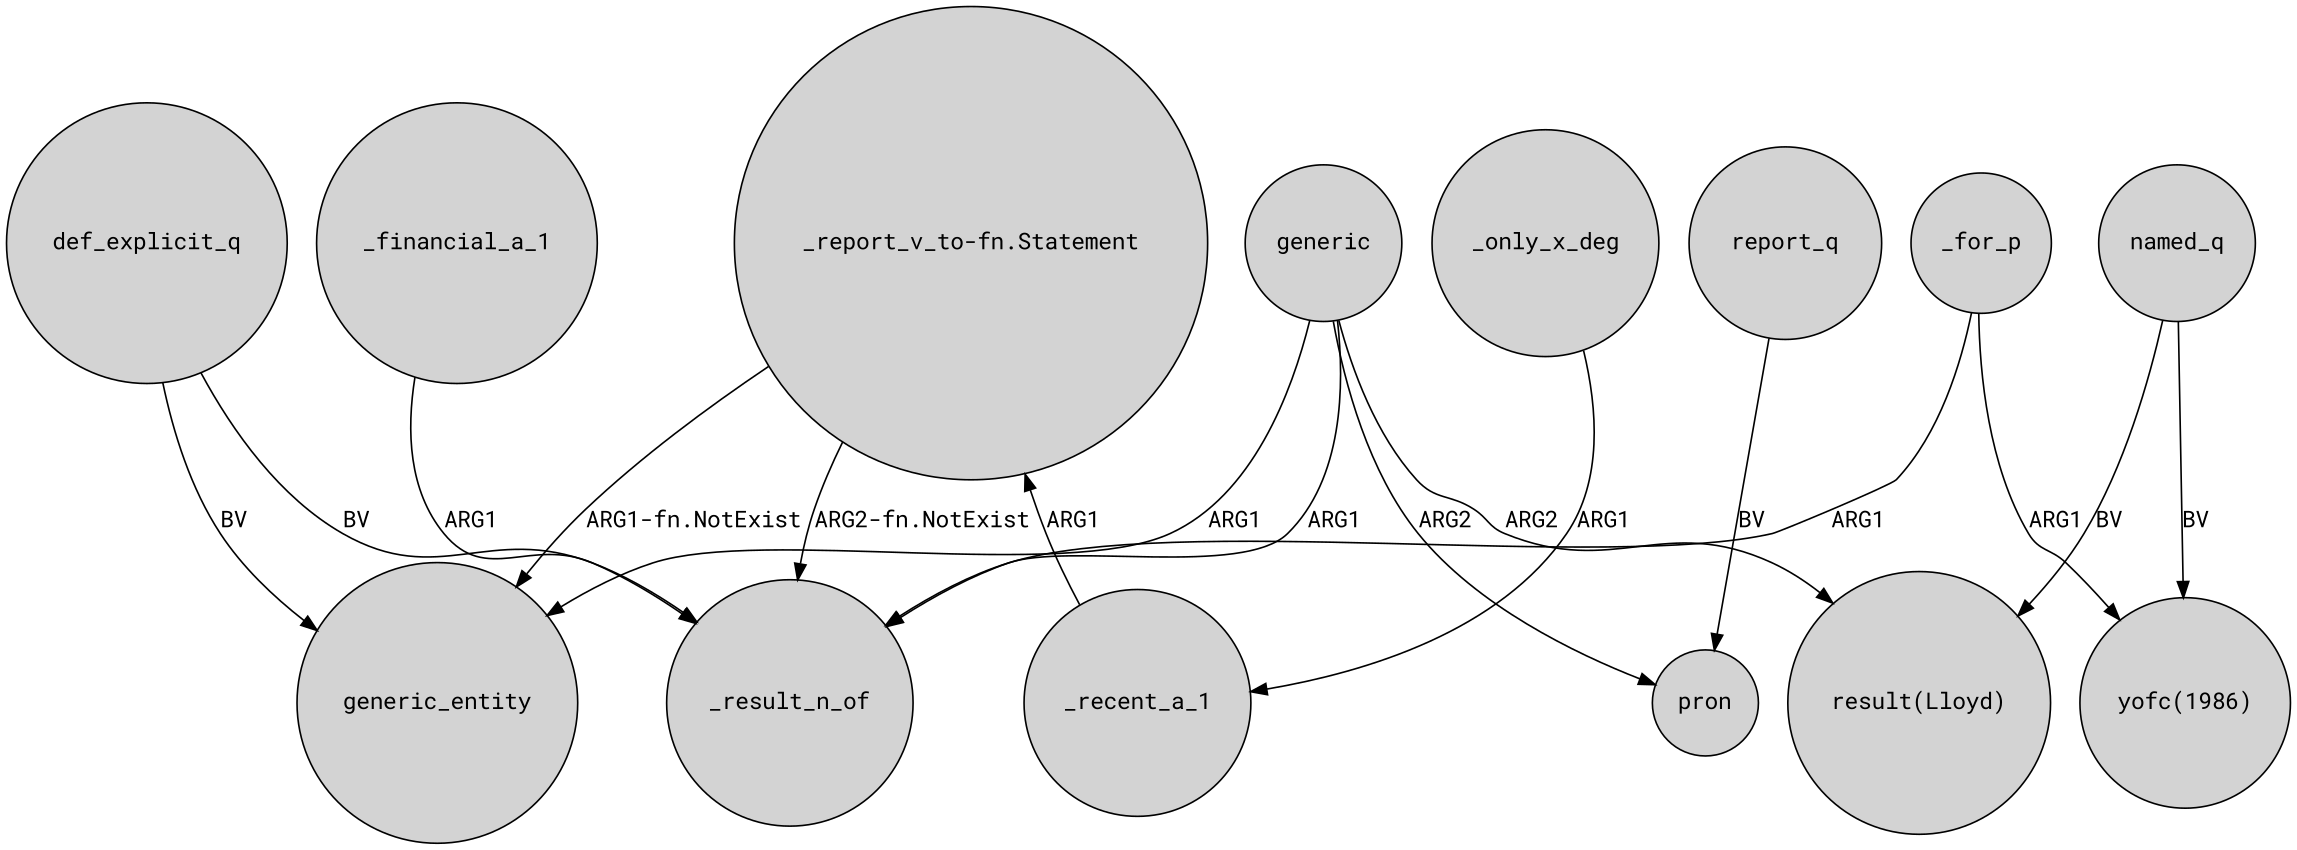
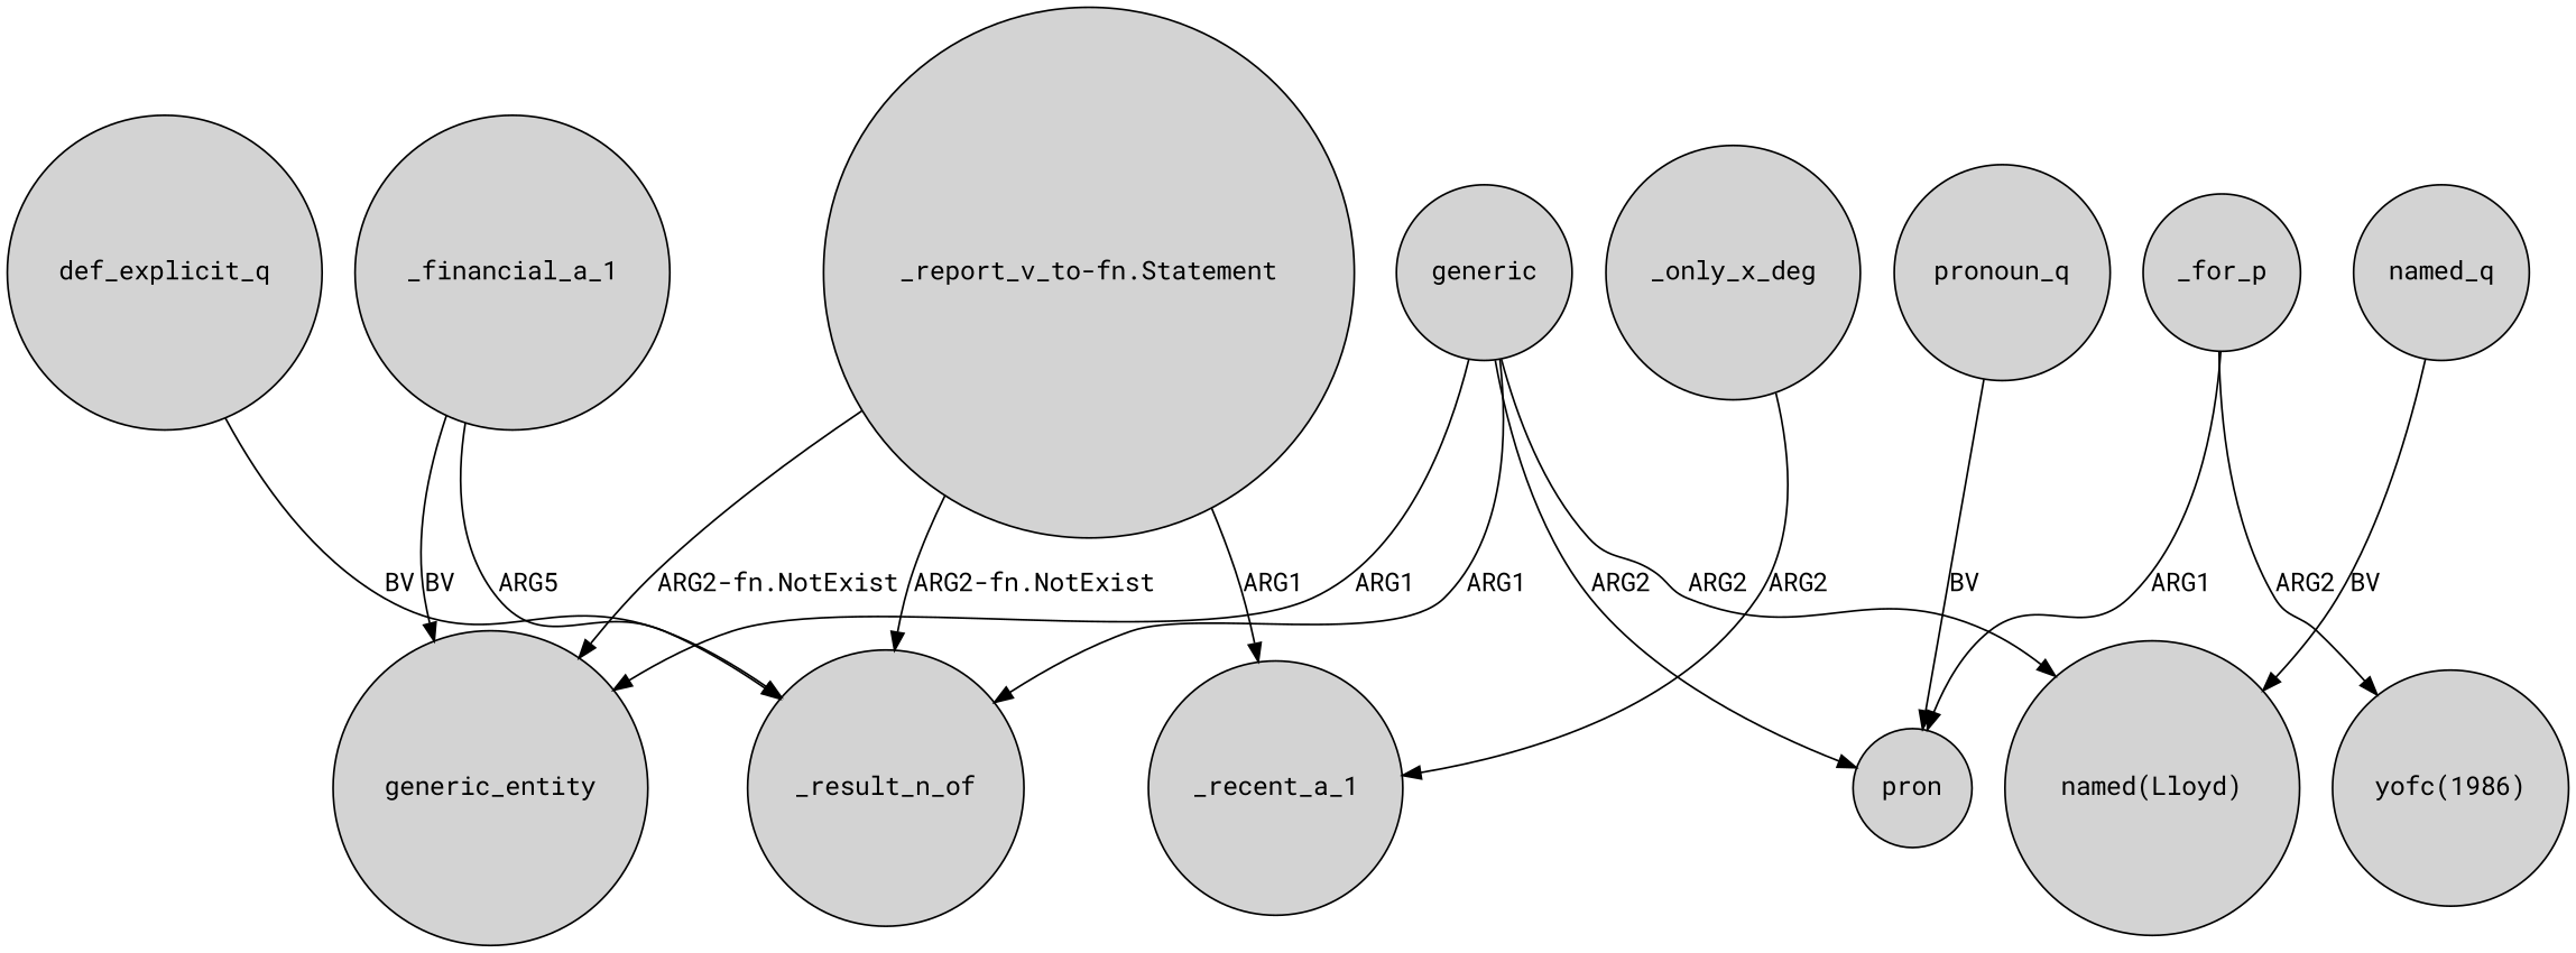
  digraph {
    fontname="Roboto Mono"
    node [fontname="Roboto Mono" shape=circle style=filled]
    edge [fontname="Roboto Mono"]
    def_explicit_q
    generic_entity
    _result_n_of
    n4 [label=generic]
-   "named(Lloyd)" [label="result(Lloyd)"]
+   "named(Lloyd)"
    pron
    "_report_v_to-fn.Statement"
    _only_x_deg
    _recent_a_1
    _financial_a_1
    _for_p
    "yofc(1986)"
    n13 [label=named_q]
-   pronoun_q [label=report_q]
-   def_explicit_q -> generic_entity [label=BV]
+   pronoun_q
+   _financial_a_1 -> generic_entity [label=BV]
    def_explicit_q -> _result_n_of [label=BV]
    n4 -> generic_entity [label=ARG1]
    n4 -> _result_n_of [label=ARG1]
    n4 -> "named(Lloyd)" [label=ARG2]
    n4 -> pron [label=ARG2]
-   "_report_v_to-fn.Statement" -> generic_entity [label="ARG1-fn.NotExist"]
+   "_report_v_to-fn.Statement" -> generic_entity [label="ARG2-fn.NotExist"]
    "_report_v_to-fn.Statement" -> _result_n_of [label="ARG2-fn.NotExist"]
-   _only_x_deg -> _recent_a_1 [label=ARG1]
-   _recent_a_1 -> "_report_v_to-fn.Statement" [label=ARG1]
-   _financial_a_1 -> _result_n_of [label=ARG1]
-   _for_p -> _result_n_of [label=ARG1]
-   _for_p -> "yofc(1986)" [label=ARG1]
+   _only_x_deg -> _recent_a_1 [label=ARG2]
+   "_report_v_to-fn.Statement" -> _recent_a_1 [label=ARG1]
+   _financial_a_1 -> _result_n_of [label=ARG5]
+   _for_p -> pron [label=ARG1]
+   _for_p -> "yofc(1986)" [label=ARG2]
    n13 -> "named(Lloyd)" [label=BV]
-   n13 -> "yofc(1986)" [label=BV]
    pronoun_q -> pron [label=BV]
  }
